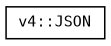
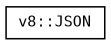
  digraph {
    rankdir=LR
    fontname="DejaVu Sans Mono"
-   n1 [color=black fillcolor=white fontname="DejaVu Sans Mono" fontsize=10 height=0.2 label="v4::JSON" shape=record style=filled width=0.4]
+   n1 [color=black fillcolor=white fontname="DejaVu Sans Mono" fontsize=10 height=0.2 label="v8::JSON" shape=record style=filled width=0.4]
  }
